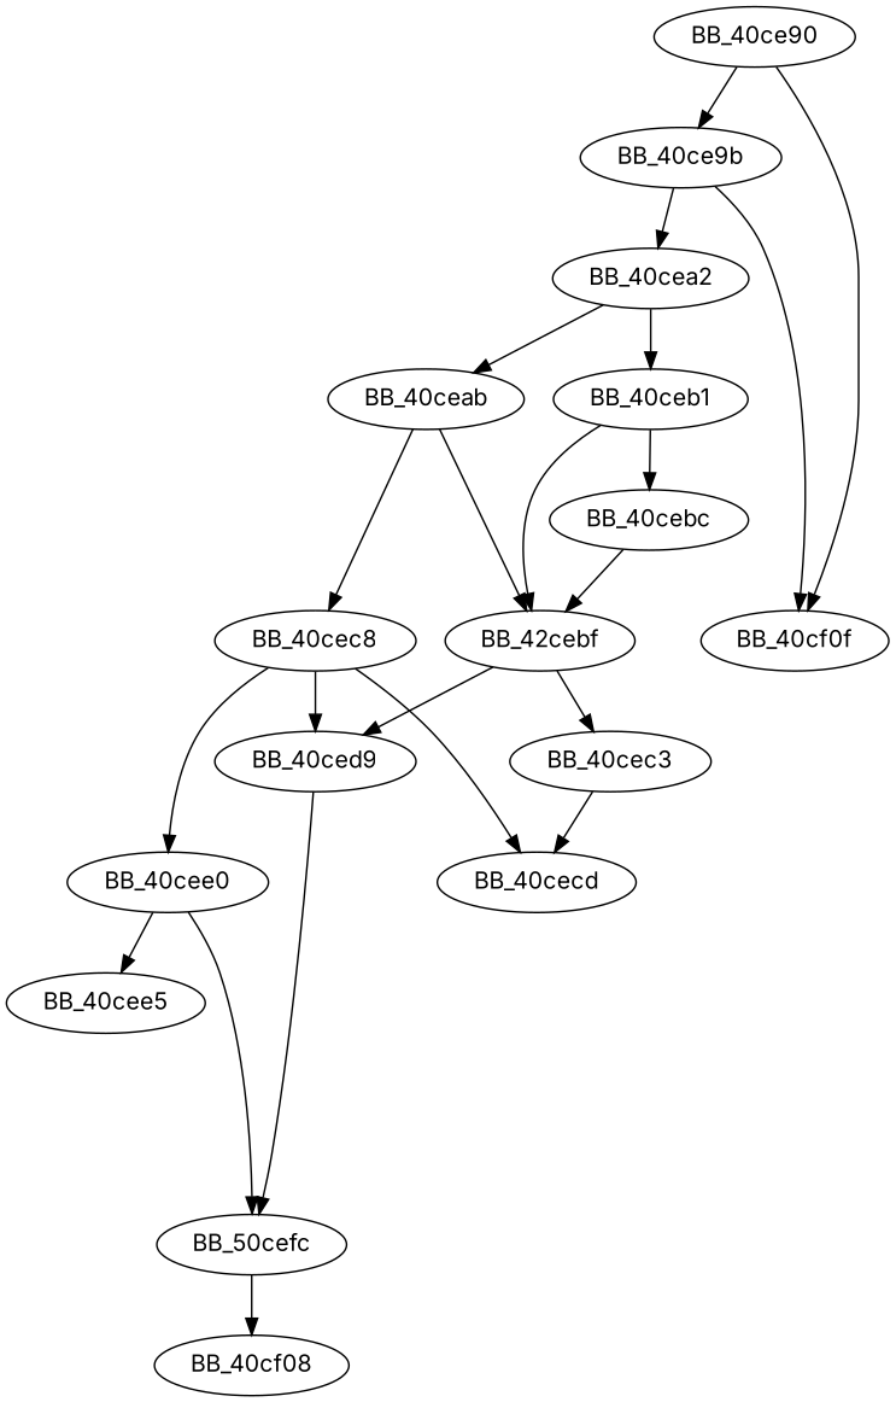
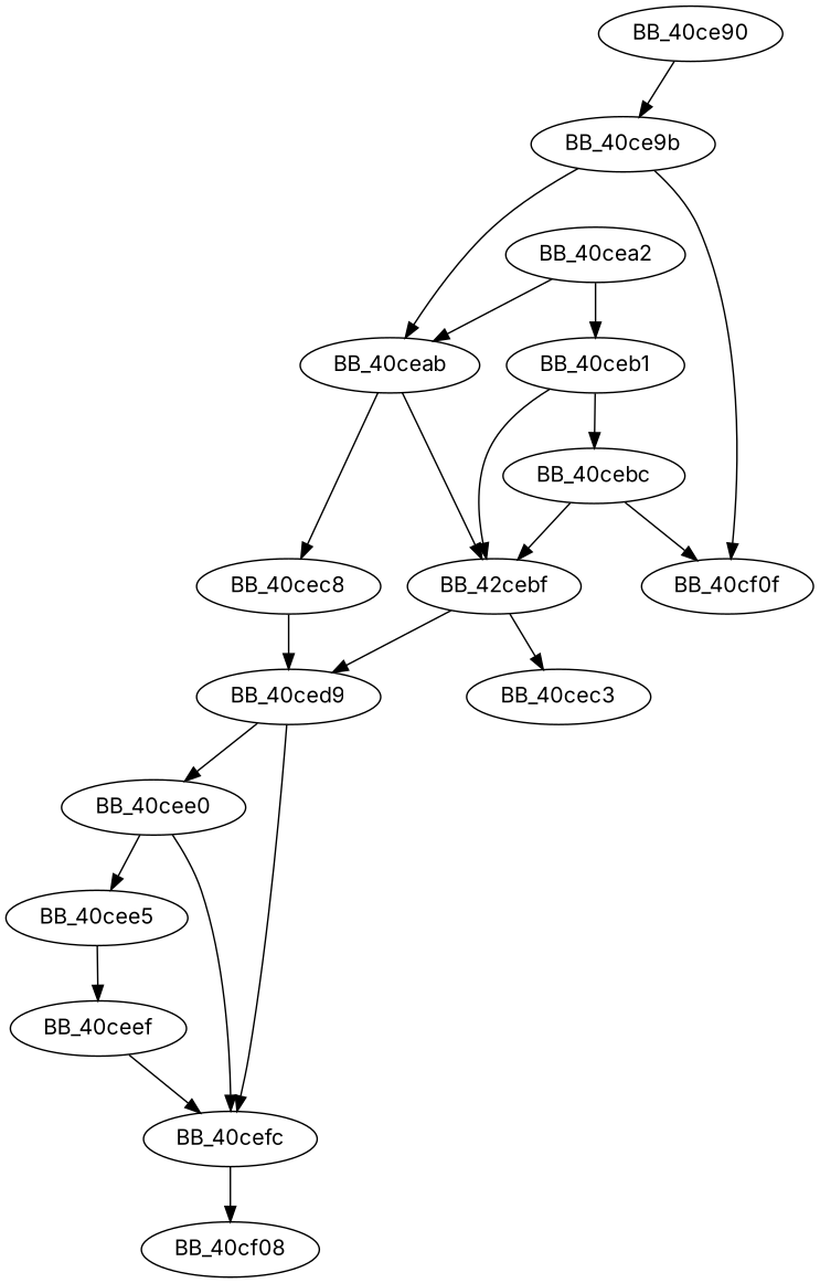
  digraph {
    fontname=Inter
    node [fontname=Inter]
    edge [fontname=Inter]
    BB_40ce90
    BB_40ce9b
    BB_40cf0f
    BB_40cea2
    BB_40ceab
    BB_40ceb1
    n7 [label=BB_42cebf]
    BB_40cec8
    BB_40cebc
    BB_40cec3
    BB_40ced9
-   BB_40cecd
    BB_40cee0
-   BB_40cefc [label=BB_50cefc]
+   BB_40cefc
    BB_40cee5
    BB_40cf08
+   BB_40ceef
    BB_40ce90 -> BB_40ce9b
-   BB_40ce90 -> BB_40cf0f
+   BB_40cebc -> BB_40cf0f
    BB_40ce9b -> BB_40cf0f
-   BB_40ce9b -> BB_40cea2
+   BB_40ce9b -> BB_40ceab
    BB_40cea2 -> BB_40ceab
    BB_40cea2 -> BB_40ceb1
    BB_40ceab -> n7
    BB_40ceab -> BB_40cec8
    BB_40ceb1 -> n7
    BB_40ceb1 -> BB_40cebc
    n7 -> BB_40cec3
    n7 -> BB_40ced9
    BB_40cec8 -> BB_40ced9
-   BB_40cec8 -> BB_40cecd
    BB_40cebc -> n7
-   BB_40cec3 -> BB_40cecd
-   BB_40cec8 -> BB_40cee0
+   BB_40ced9 -> BB_40cee0
    BB_40ced9 -> BB_40cefc
    BB_40cee0 -> BB_40cefc
    BB_40cee0 -> BB_40cee5
    BB_40cefc -> BB_40cf08
+   BB_40cee5 -> BB_40ceef
+   BB_40ceef -> BB_40cefc
  }
